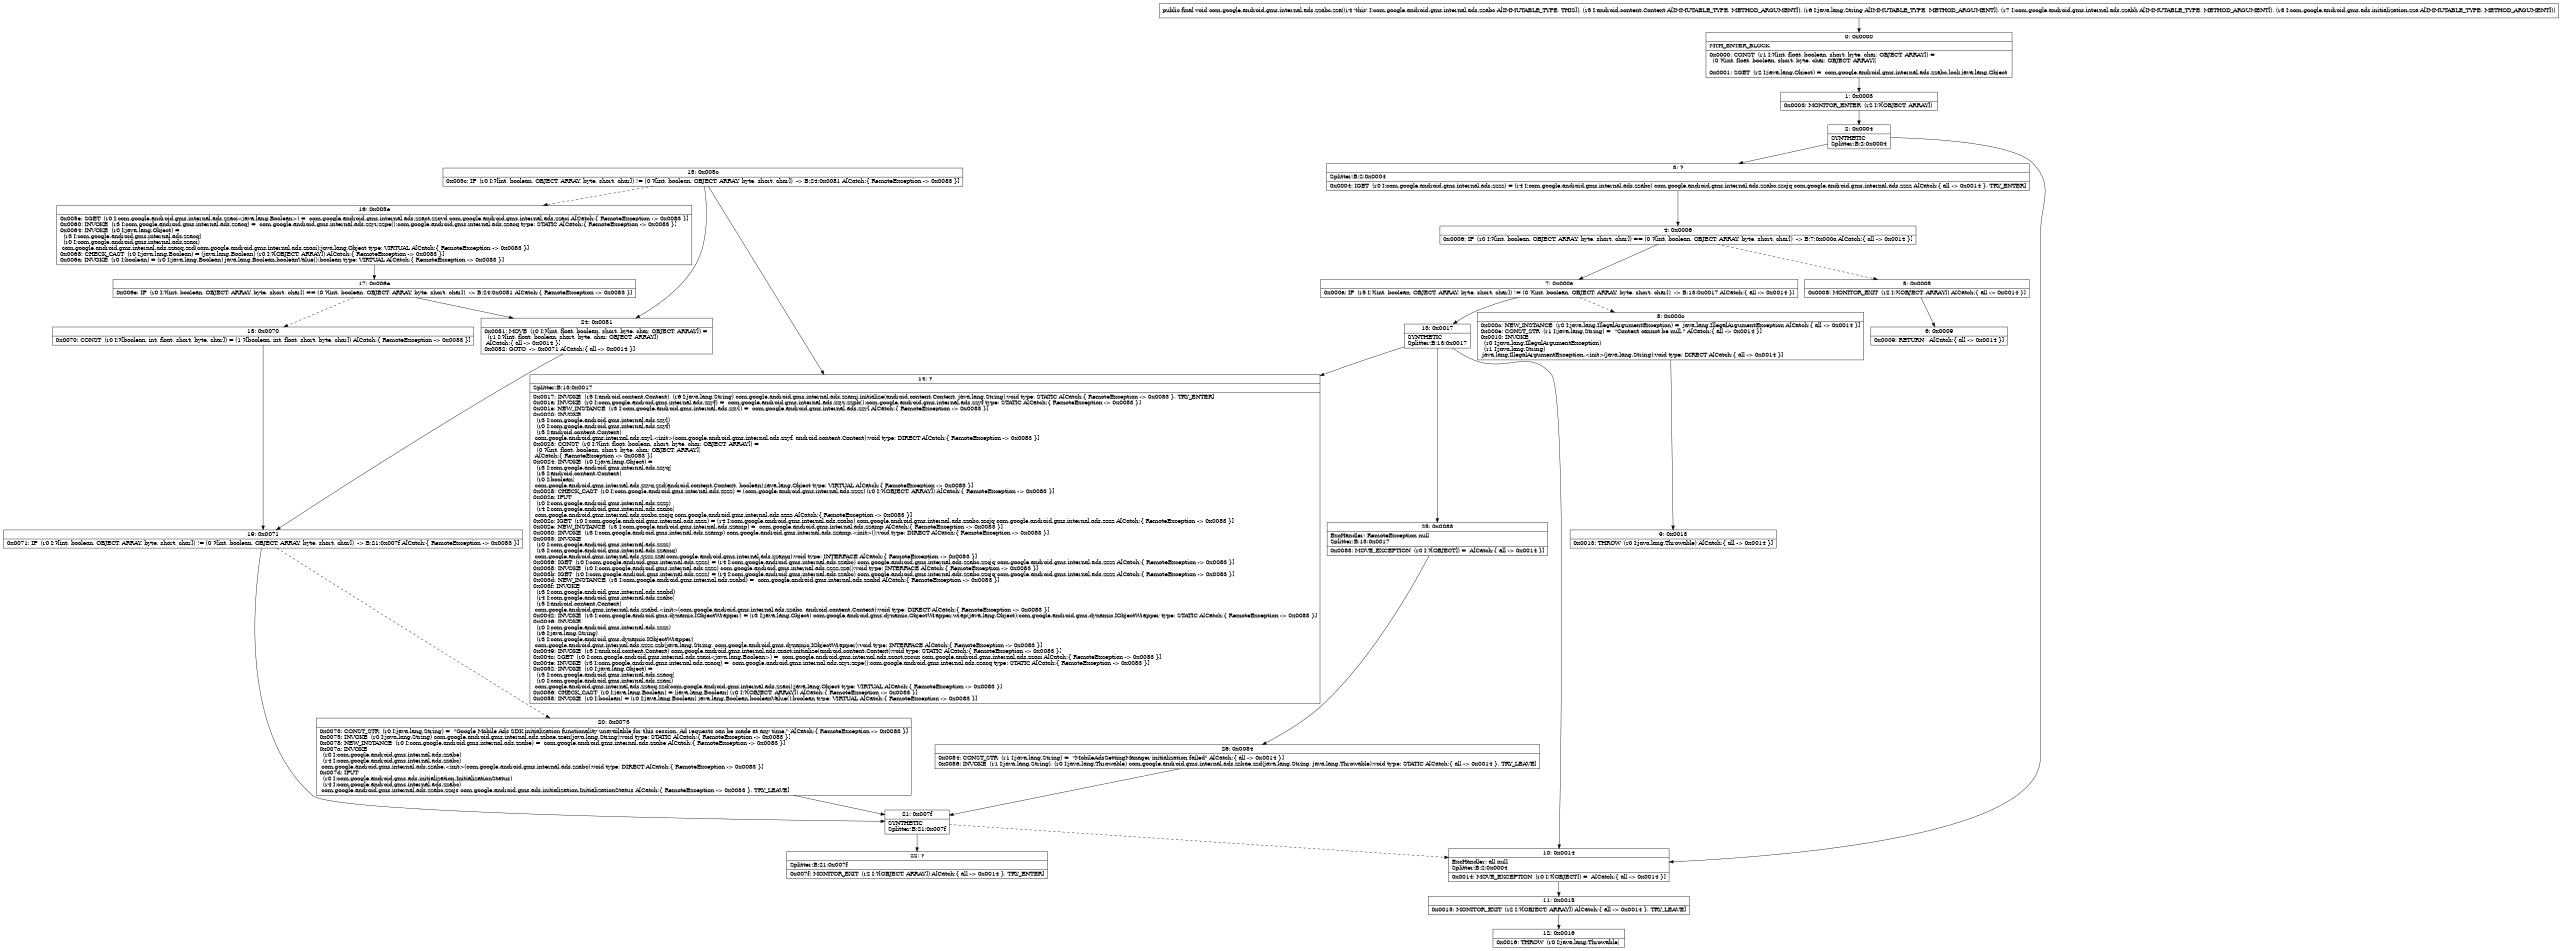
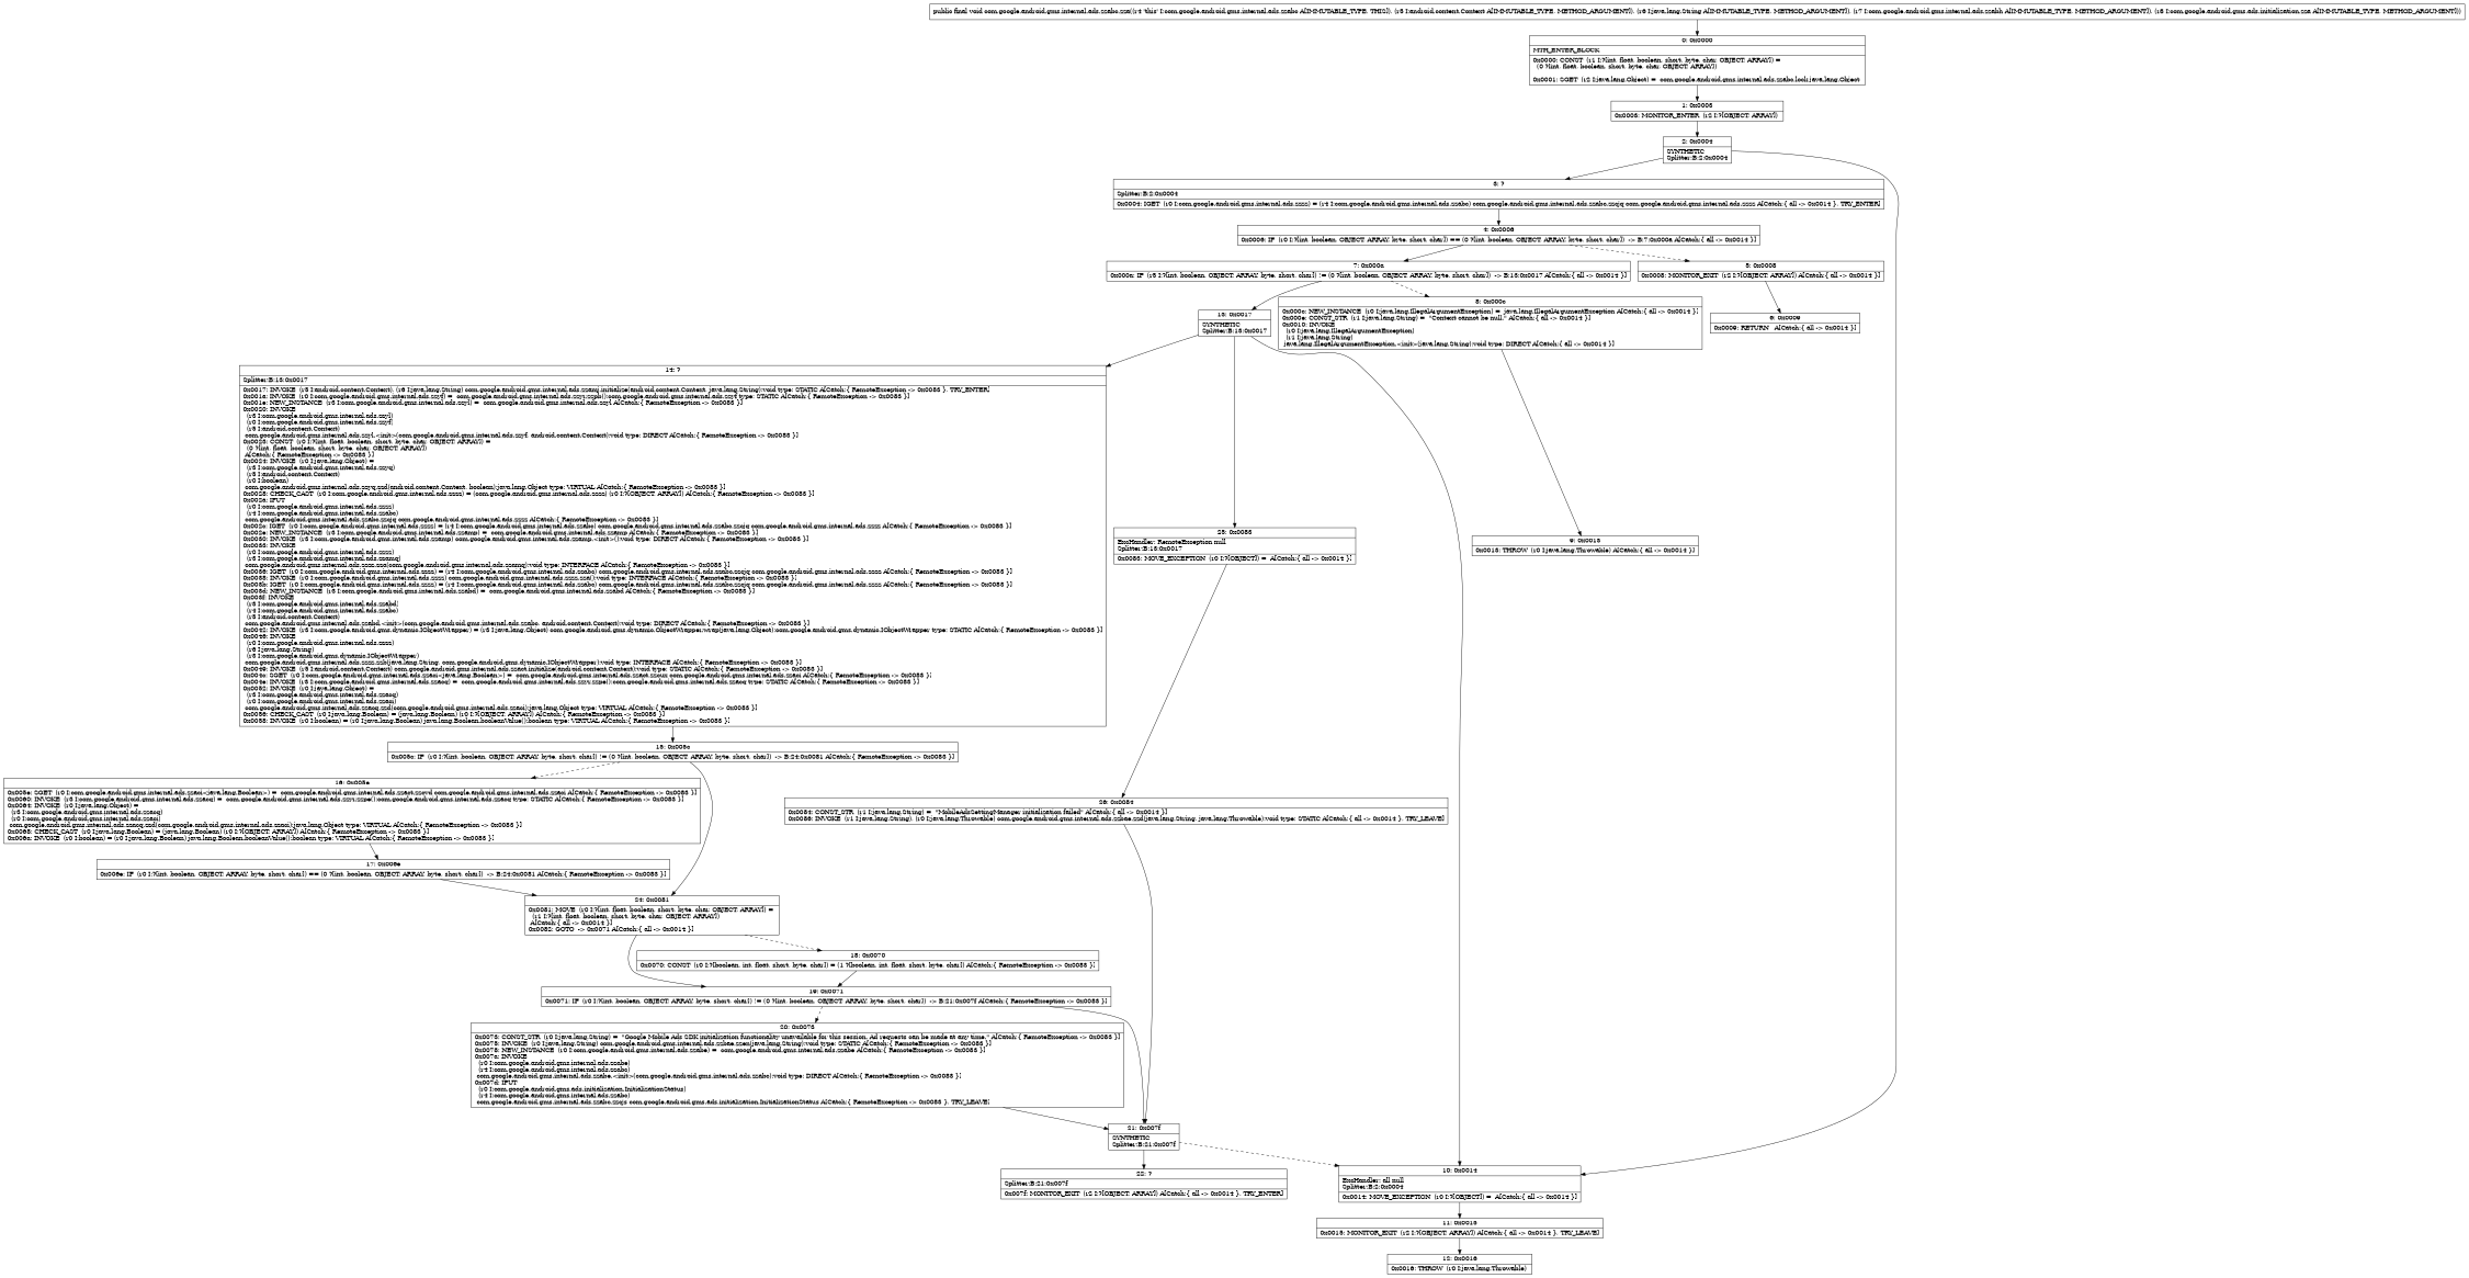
  digraph {
    node [shape=record]
    n1 [label="{0\:\ 0x0000|MTH_ENTER_BLOCK\l|0x0000: CONST  (r1 I:?[int, float, boolean, short, byte, char, OBJECT, ARRAY]) = \l  (0 ?[int, float, boolean, short, byte, char, OBJECT, ARRAY])\l \l0x0001: SGET  (r2 I:java.lang.Object) =  com.google.android.gms.internal.ads.zzabc.lock java.lang.Object \l}"]
    n2 [label="{1\:\ 0x0003|0x0003: MONITOR_ENTER  (r2 I:?[OBJECT, ARRAY]) \l}"]
    n3 [label="{2\:\ 0x0004|SYNTHETIC\lSplitter:B:2:0x0004\l}"]
    n4 [label="{3\:\ ?|Splitter:B:2:0x0004\l|0x0004: IGET  (r0 I:com.google.android.gms.internal.ads.zzzz) = (r4 I:com.google.android.gms.internal.ads.zzabc) com.google.android.gms.internal.ads.zzabc.zzcjq com.google.android.gms.internal.ads.zzzz A[Catch:\{ all \-\> 0x0014 \}, TRY_ENTER]\l}"]
    n5 [label="{10\:\ 0x0014|ExcHandler: all null\lSplitter:B:2:0x0004\l|0x0014: MOVE_EXCEPTION  (r0 I:?[OBJECT]) =  A[Catch:\{ all \-\> 0x0014 \}]\l}"]
    n6 [label="{4\:\ 0x0006|0x0006: IF  (r0 I:?[int, boolean, OBJECT, ARRAY, byte, short, char]) == (0 ?[int, boolean, OBJECT, ARRAY, byte, short, char])  \-\> B:7:0x000a A[Catch:\{ all \-\> 0x0014 \}]\l}"]
    n7 [label="{11\:\ 0x0015|0x0015: MONITOR_EXIT  (r2 I:?[OBJECT, ARRAY]) A[Catch:\{ all \-\> 0x0014 \}, TRY_LEAVE]\l}"]
    n8 [label="{5\:\ 0x0008|0x0008: MONITOR_EXIT  (r2 I:?[OBJECT, ARRAY]) A[Catch:\{ all \-\> 0x0014 \}]\l}"]
    n9 [label="{7\:\ 0x000a|0x000a: IF  (r5 I:?[int, boolean, OBJECT, ARRAY, byte, short, char]) != (0 ?[int, boolean, OBJECT, ARRAY, byte, short, char])  \-\> B:13:0x0017 A[Catch:\{ all \-\> 0x0014 \}]\l}"]
    n10 [label="{6\:\ 0x0009|0x0009: RETURN   A[Catch:\{ all \-\> 0x0014 \}]\l}"]
    n11 [label="{8\:\ 0x000c|0x000c: NEW_INSTANCE  (r0 I:java.lang.IllegalArgumentException) =  java.lang.IllegalArgumentException A[Catch:\{ all \-\> 0x0014 \}]\l0x000e: CONST_STR  (r1 I:java.lang.String) =  \"Context cannot be null.\" A[Catch:\{ all \-\> 0x0014 \}]\l0x0010: INVOKE  \l  (r0 I:java.lang.IllegalArgumentException)\l  (r1 I:java.lang.String)\l java.lang.IllegalArgumentException.\<init\>(java.lang.String):void type: DIRECT A[Catch:\{ all \-\> 0x0014 \}]\l}"]
    n12 [label="{13\:\ 0x0017|SYNTHETIC\lSplitter:B:13:0x0017\l}"]
    n13 [label="{9\:\ 0x0013|0x0013: THROW  (r0 I:java.lang.Throwable) A[Catch:\{ all \-\> 0x0014 \}]\l}"]
    n14 [label="{14\:\ ?|Splitter:B:13:0x0017\l|0x0017: INVOKE  (r5 I:android.content.Context), (r6 I:java.lang.String) com.google.android.gms.internal.ads.zzamj.initialize(android.content.Context, java.lang.String):void type: STATIC A[Catch:\{ RemoteException \-\> 0x0083 \}, TRY_ENTER]\l0x001a: INVOKE  (r0 I:com.google.android.gms.internal.ads.zzyf) =  com.google.android.gms.internal.ads.zzyr.zzpb():com.google.android.gms.internal.ads.zzyf type: STATIC A[Catch:\{ RemoteException \-\> 0x0083 \}]\l0x001e: NEW_INSTANCE  (r3 I:com.google.android.gms.internal.ads.zzyl) =  com.google.android.gms.internal.ads.zzyl A[Catch:\{ RemoteException \-\> 0x0083 \}]\l0x0020: INVOKE  \l  (r3 I:com.google.android.gms.internal.ads.zzyl)\l  (r0 I:com.google.android.gms.internal.ads.zzyf)\l  (r5 I:android.content.Context)\l com.google.android.gms.internal.ads.zzyl.\<init\>(com.google.android.gms.internal.ads.zzyf, android.content.Context):void type: DIRECT A[Catch:\{ RemoteException \-\> 0x0083 \}]\l0x0023: CONST  (r0 I:?[int, float, boolean, short, byte, char, OBJECT, ARRAY]) = \l  (0 ?[int, float, boolean, short, byte, char, OBJECT, ARRAY])\l A[Catch:\{ RemoteException \-\> 0x0083 \}]\l0x0024: INVOKE  (r0 I:java.lang.Object) = \l  (r3 I:com.google.android.gms.internal.ads.zzyq)\l  (r5 I:android.content.Context)\l  (r0 I:boolean)\l com.google.android.gms.internal.ads.zzyq.zzd(android.content.Context, boolean):java.lang.Object type: VIRTUAL A[Catch:\{ RemoteException \-\> 0x0083 \}]\l0x0028: CHECK_CAST  (r0 I:com.google.android.gms.internal.ads.zzzz) = (com.google.android.gms.internal.ads.zzzz) (r0 I:?[OBJECT, ARRAY]) A[Catch:\{ RemoteException \-\> 0x0083 \}]\l0x002a: IPUT  \l  (r0 I:com.google.android.gms.internal.ads.zzzz)\l  (r4 I:com.google.android.gms.internal.ads.zzabc)\l com.google.android.gms.internal.ads.zzabc.zzcjq com.google.android.gms.internal.ads.zzzz A[Catch:\{ RemoteException \-\> 0x0083 \}]\l0x002c: IGET  (r0 I:com.google.android.gms.internal.ads.zzzz) = (r4 I:com.google.android.gms.internal.ads.zzabc) com.google.android.gms.internal.ads.zzabc.zzcjq com.google.android.gms.internal.ads.zzzz A[Catch:\{ RemoteException \-\> 0x0083 \}]\l0x002e: NEW_INSTANCE  (r3 I:com.google.android.gms.internal.ads.zzamp) =  com.google.android.gms.internal.ads.zzamp A[Catch:\{ RemoteException \-\> 0x0083 \}]\l0x0030: INVOKE  (r3 I:com.google.android.gms.internal.ads.zzamp) com.google.android.gms.internal.ads.zzamp.\<init\>():void type: DIRECT A[Catch:\{ RemoteException \-\> 0x0083 \}]\l0x0033: INVOKE  \l  (r0 I:com.google.android.gms.internal.ads.zzzz)\l  (r3 I:com.google.android.gms.internal.ads.zzamq)\l com.google.android.gms.internal.ads.zzzz.zza(com.google.android.gms.internal.ads.zzamq):void type: INTERFACE A[Catch:\{ RemoteException \-\> 0x0083 \}]\l0x0036: IGET  (r0 I:com.google.android.gms.internal.ads.zzzz) = (r4 I:com.google.android.gms.internal.ads.zzabc) com.google.android.gms.internal.ads.zzabc.zzcjq com.google.android.gms.internal.ads.zzzz A[Catch:\{ RemoteException \-\> 0x0083 \}]\l0x0038: INVOKE  (r0 I:com.google.android.gms.internal.ads.zzzz) com.google.android.gms.internal.ads.zzzz.zza():void type: INTERFACE A[Catch:\{ RemoteException \-\> 0x0083 \}]\l0x003b: IGET  (r0 I:com.google.android.gms.internal.ads.zzzz) = (r4 I:com.google.android.gms.internal.ads.zzabc) com.google.android.gms.internal.ads.zzabc.zzcjq com.google.android.gms.internal.ads.zzzz A[Catch:\{ RemoteException \-\> 0x0083 \}]\l0x003d: NEW_INSTANCE  (r3 I:com.google.android.gms.internal.ads.zzabd) =  com.google.android.gms.internal.ads.zzabd A[Catch:\{ RemoteException \-\> 0x0083 \}]\l0x003f: INVOKE  \l  (r3 I:com.google.android.gms.internal.ads.zzabd)\l  (r4 I:com.google.android.gms.internal.ads.zzabc)\l  (r5 I:android.content.Context)\l com.google.android.gms.internal.ads.zzabd.\<init\>(com.google.android.gms.internal.ads.zzabc, android.content.Context):void type: DIRECT A[Catch:\{ RemoteException \-\> 0x0083 \}]\l0x0042: INVOKE  (r3 I:com.google.android.gms.dynamic.IObjectWrapper) = (r3 I:java.lang.Object) com.google.android.gms.dynamic.ObjectWrapper.wrap(java.lang.Object):com.google.android.gms.dynamic.IObjectWrapper type: STATIC A[Catch:\{ RemoteException \-\> 0x0083 \}]\l0x0046: INVOKE  \l  (r0 I:com.google.android.gms.internal.ads.zzzz)\l  (r6 I:java.lang.String)\l  (r3 I:com.google.android.gms.dynamic.IObjectWrapper)\l com.google.android.gms.internal.ads.zzzz.zzb(java.lang.String, com.google.android.gms.dynamic.IObjectWrapper):void type: INTERFACE A[Catch:\{ RemoteException \-\> 0x0083 \}]\l0x0049: INVOKE  (r5 I:android.content.Context) com.google.android.gms.internal.ads.zzact.initialize(android.content.Context):void type: STATIC A[Catch:\{ RemoteException \-\> 0x0083 \}]\l0x004c: SGET  (r0 I:com.google.android.gms.internal.ads.zzaci\<java.lang.Boolean\>) =  com.google.android.gms.internal.ads.zzact.zzcux com.google.android.gms.internal.ads.zzaci A[Catch:\{ RemoteException \-\> 0x0083 \}]\l0x004e: INVOKE  (r3 I:com.google.android.gms.internal.ads.zzacq) =  com.google.android.gms.internal.ads.zzyr.zzpe():com.google.android.gms.internal.ads.zzacq type: STATIC A[Catch:\{ RemoteException \-\> 0x0083 \}]\l0x0052: INVOKE  (r0 I:java.lang.Object) = \l  (r3 I:com.google.android.gms.internal.ads.zzacq)\l  (r0 I:com.google.android.gms.internal.ads.zzaci)\l com.google.android.gms.internal.ads.zzacq.zzd(com.google.android.gms.internal.ads.zzaci):java.lang.Object type: VIRTUAL A[Catch:\{ RemoteException \-\> 0x0083 \}]\l0x0056: CHECK_CAST  (r0 I:java.lang.Boolean) = (java.lang.Boolean) (r0 I:?[OBJECT, ARRAY]) A[Catch:\{ RemoteException \-\> 0x0083 \}]\l0x0058: INVOKE  (r0 I:boolean) = (r0 I:java.lang.Boolean) java.lang.Boolean.booleanValue():boolean type: VIRTUAL A[Catch:\{ RemoteException \-\> 0x0083 \}]\l}"]
    n15 [label="{25\:\ 0x0083|ExcHandler: RemoteException null\lSplitter:B:13:0x0017\l|0x0083: MOVE_EXCEPTION  (r0 I:?[OBJECT]) =  A[Catch:\{ all \-\> 0x0014 \}]\l}"]
    n16 [label="{12\:\ 0x0016|0x0016: THROW  (r0 I:java.lang.Throwable) \l}"]
    n17 [label="{15\:\ 0x005c|0x005c: IF  (r0 I:?[int, boolean, OBJECT, ARRAY, byte, short, char]) != (0 ?[int, boolean, OBJECT, ARRAY, byte, short, char])  \-\> B:24:0x0081 A[Catch:\{ RemoteException \-\> 0x0083 \}]\l}"]
    n18 [label="{26\:\ 0x0084|0x0084: CONST_STR  (r1 I:java.lang.String) =  \"MobileAdsSettingManager initialization failed\" A[Catch:\{ all \-\> 0x0014 \}]\l0x0086: INVOKE  (r1 I:java.lang.String), (r0 I:java.lang.Throwable) com.google.android.gms.internal.ads.zzbae.zzd(java.lang.String, java.lang.Throwable):void type: STATIC A[Catch:\{ all \-\> 0x0014 \}, TRY_LEAVE]\l}"]
    n19 [label="{16\:\ 0x005e|0x005e: SGET  (r0 I:com.google.android.gms.internal.ads.zzaci\<java.lang.Boolean\>) =  com.google.android.gms.internal.ads.zzact.zzcvd com.google.android.gms.internal.ads.zzaci A[Catch:\{ RemoteException \-\> 0x0083 \}]\l0x0060: INVOKE  (r3 I:com.google.android.gms.internal.ads.zzacq) =  com.google.android.gms.internal.ads.zzyr.zzpe():com.google.android.gms.internal.ads.zzacq type: STATIC A[Catch:\{ RemoteException \-\> 0x0083 \}]\l0x0064: INVOKE  (r0 I:java.lang.Object) = \l  (r3 I:com.google.android.gms.internal.ads.zzacq)\l  (r0 I:com.google.android.gms.internal.ads.zzaci)\l com.google.android.gms.internal.ads.zzacq.zzd(com.google.android.gms.internal.ads.zzaci):java.lang.Object type: VIRTUAL A[Catch:\{ RemoteException \-\> 0x0083 \}]\l0x0068: CHECK_CAST  (r0 I:java.lang.Boolean) = (java.lang.Boolean) (r0 I:?[OBJECT, ARRAY]) A[Catch:\{ RemoteException \-\> 0x0083 \}]\l0x006a: INVOKE  (r0 I:boolean) = (r0 I:java.lang.Boolean) java.lang.Boolean.booleanValue():boolean type: VIRTUAL A[Catch:\{ RemoteException \-\> 0x0083 \}]\l}"]
    n20 [label="{24\:\ 0x0081|0x0081: MOVE  (r0 I:?[int, float, boolean, short, byte, char, OBJECT, ARRAY]) = \l  (r1 I:?[int, float, boolean, short, byte, char, OBJECT, ARRAY])\l A[Catch:\{ all \-\> 0x0014 \}]\l0x0082: GOTO  \-\> 0x0071 A[Catch:\{ all \-\> 0x0014 \}]\l}"]
    n21 [label="{17\:\ 0x006e|0x006e: IF  (r0 I:?[int, boolean, OBJECT, ARRAY, byte, short, char]) == (0 ?[int, boolean, OBJECT, ARRAY, byte, short, char])  \-\> B:24:0x0081 A[Catch:\{ RemoteException \-\> 0x0083 \}]\l}"]
    n22 [label="{19\:\ 0x0071|0x0071: IF  (r0 I:?[int, boolean, OBJECT, ARRAY, byte, short, char]) != (0 ?[int, boolean, OBJECT, ARRAY, byte, short, char])  \-\> B:21:0x007f A[Catch:\{ RemoteException \-\> 0x0083 \}]\l}"]
    n23 [label="{18\:\ 0x0070|0x0070: CONST  (r0 I:?[boolean, int, float, short, byte, char]) = (1 ?[boolean, int, float, short, byte, char]) A[Catch:\{ RemoteException \-\> 0x0083 \}]\l}"]
    n24 [label="{20\:\ 0x0073|0x0073: CONST_STR  (r0 I:java.lang.String) =  \"Google Mobile Ads SDK initialization functionality unavailable for this session. Ad requests can be made at any time.\" A[Catch:\{ RemoteException \-\> 0x0083 \}]\l0x0075: INVOKE  (r0 I:java.lang.String) com.google.android.gms.internal.ads.zzbae.zzen(java.lang.String):void type: STATIC A[Catch:\{ RemoteException \-\> 0x0083 \}]\l0x0078: NEW_INSTANCE  (r0 I:com.google.android.gms.internal.ads.zzabe) =  com.google.android.gms.internal.ads.zzabe A[Catch:\{ RemoteException \-\> 0x0083 \}]\l0x007a: INVOKE  \l  (r0 I:com.google.android.gms.internal.ads.zzabe)\l  (r4 I:com.google.android.gms.internal.ads.zzabc)\l com.google.android.gms.internal.ads.zzabe.\<init\>(com.google.android.gms.internal.ads.zzabc):void type: DIRECT A[Catch:\{ RemoteException \-\> 0x0083 \}]\l0x007d: IPUT  \l  (r0 I:com.google.android.gms.ads.initialization.InitializationStatus)\l  (r4 I:com.google.android.gms.internal.ads.zzabc)\l com.google.android.gms.internal.ads.zzabc.zzcjs com.google.android.gms.ads.initialization.InitializationStatus A[Catch:\{ RemoteException \-\> 0x0083 \}, TRY_LEAVE]\l}"]
    n25 [label="{21\:\ 0x007f|SYNTHETIC\lSplitter:B:21:0x007f\l}"]
    n26 [label="{22\:\ ?|Splitter:B:21:0x007f\l|0x007f: MONITOR_EXIT  (r2 I:?[OBJECT, ARRAY]) A[Catch:\{ all \-\> 0x0014 \}, TRY_ENTER]\l}"]
    n27 [label="{public final void com.google.android.gms.internal.ads.zzabc.zza((r4 'this' I:com.google.android.gms.internal.ads.zzabc A[IMMUTABLE_TYPE, THIS]), (r5 I:android.content.Context A[IMMUTABLE_TYPE, METHOD_ARGUMENT]), (r6 I:java.lang.String A[IMMUTABLE_TYPE, METHOD_ARGUMENT]), (r7 I:com.google.android.gms.internal.ads.zzabh A[IMMUTABLE_TYPE, METHOD_ARGUMENT]), (r8 I:com.google.android.gms.ads.initialization.zza A[IMMUTABLE_TYPE, METHOD_ARGUMENT])) }"]
    n1 -> n2
    n2 -> n3
    n3 -> n4
    n3 -> n5
    n4 -> n6
    n5 -> n7
    n6 -> n8 [style=dashed]
    n6 -> n9
    n7 -> n16
    n8 -> n10
    n9 -> n11 [style=dashed]
    n9 -> n12
    n11 -> n13
    n12 -> n5
    n12 -> n14
    n12 -> n15
-   n17 -> n14
+   n14 -> n17
    n15 -> n18
    n17 -> n19 [style=dashed]
    n17 -> n20
    n18 -> n25
    n19 -> n21
    n20 -> n22
    n21 -> n20
-   n21 -> n23 [style=dashed]
+   n20 -> n23 [style=dashed]
    n22 -> n24 [style=dashed]
    n22 -> n25
    n23 -> n22
    n24 -> n25
    n25 -> n5 [style=dashed]
    n25 -> n26
    n27 -> n1
  }
